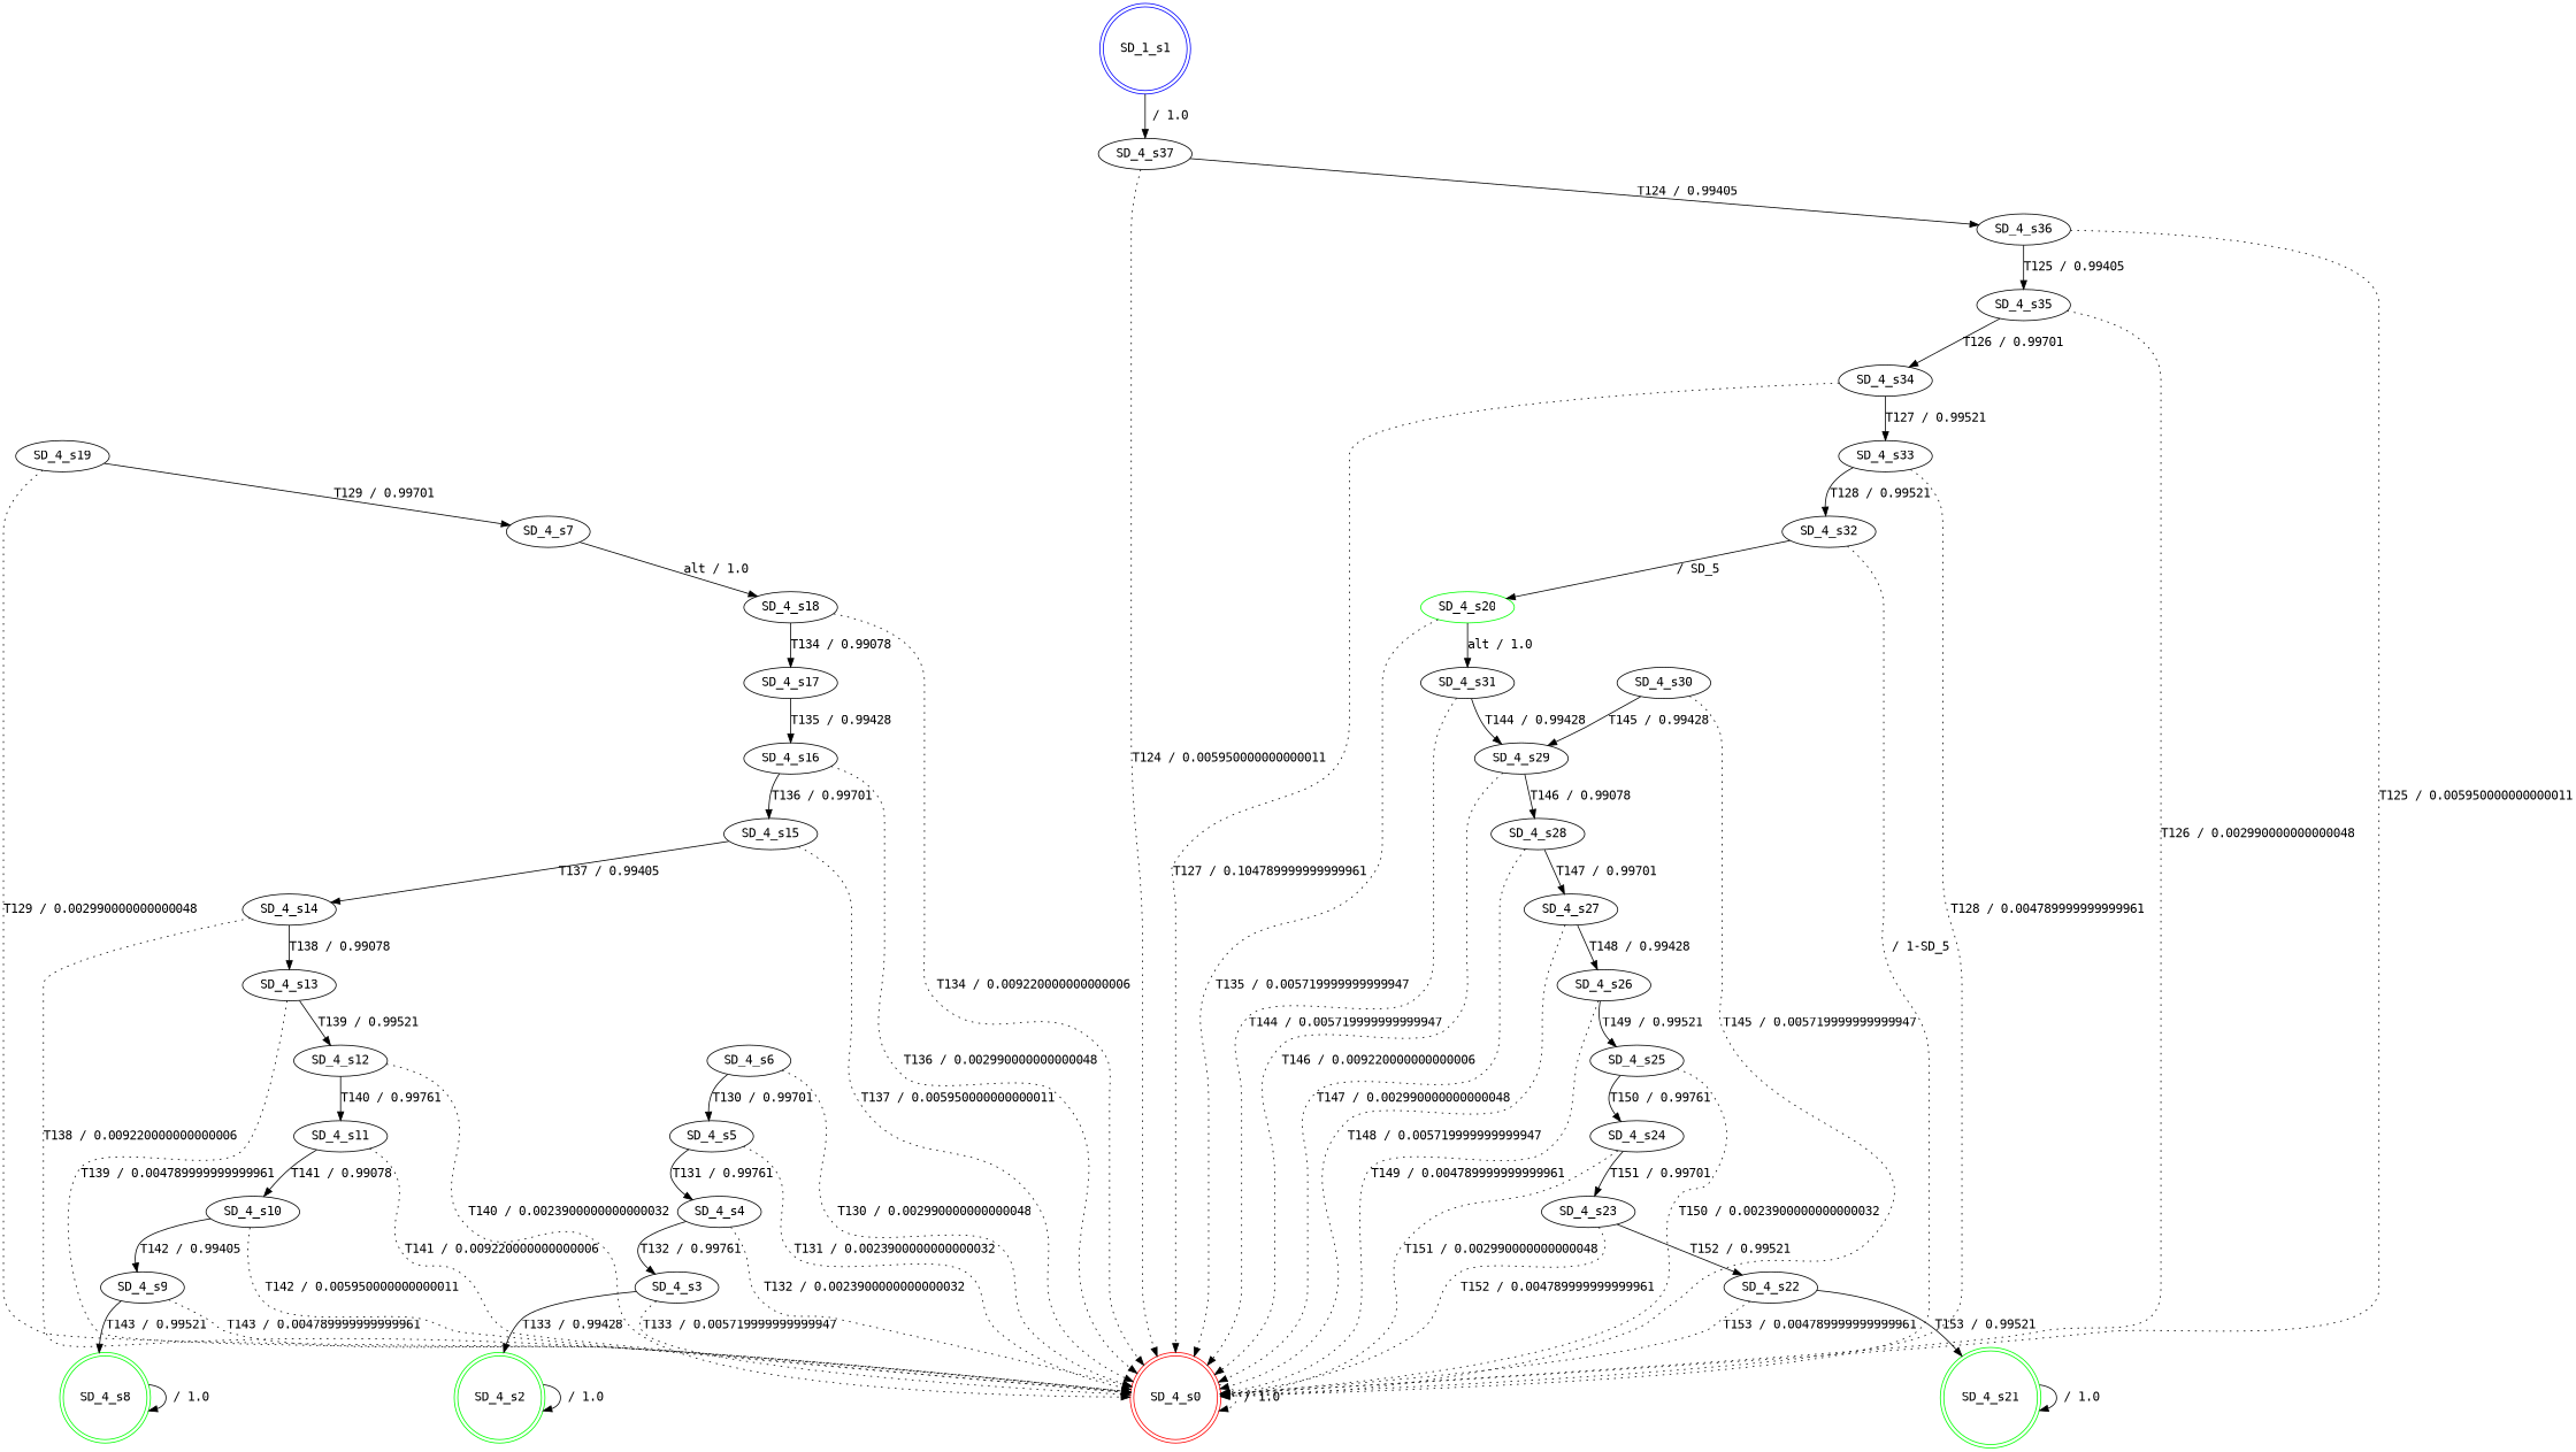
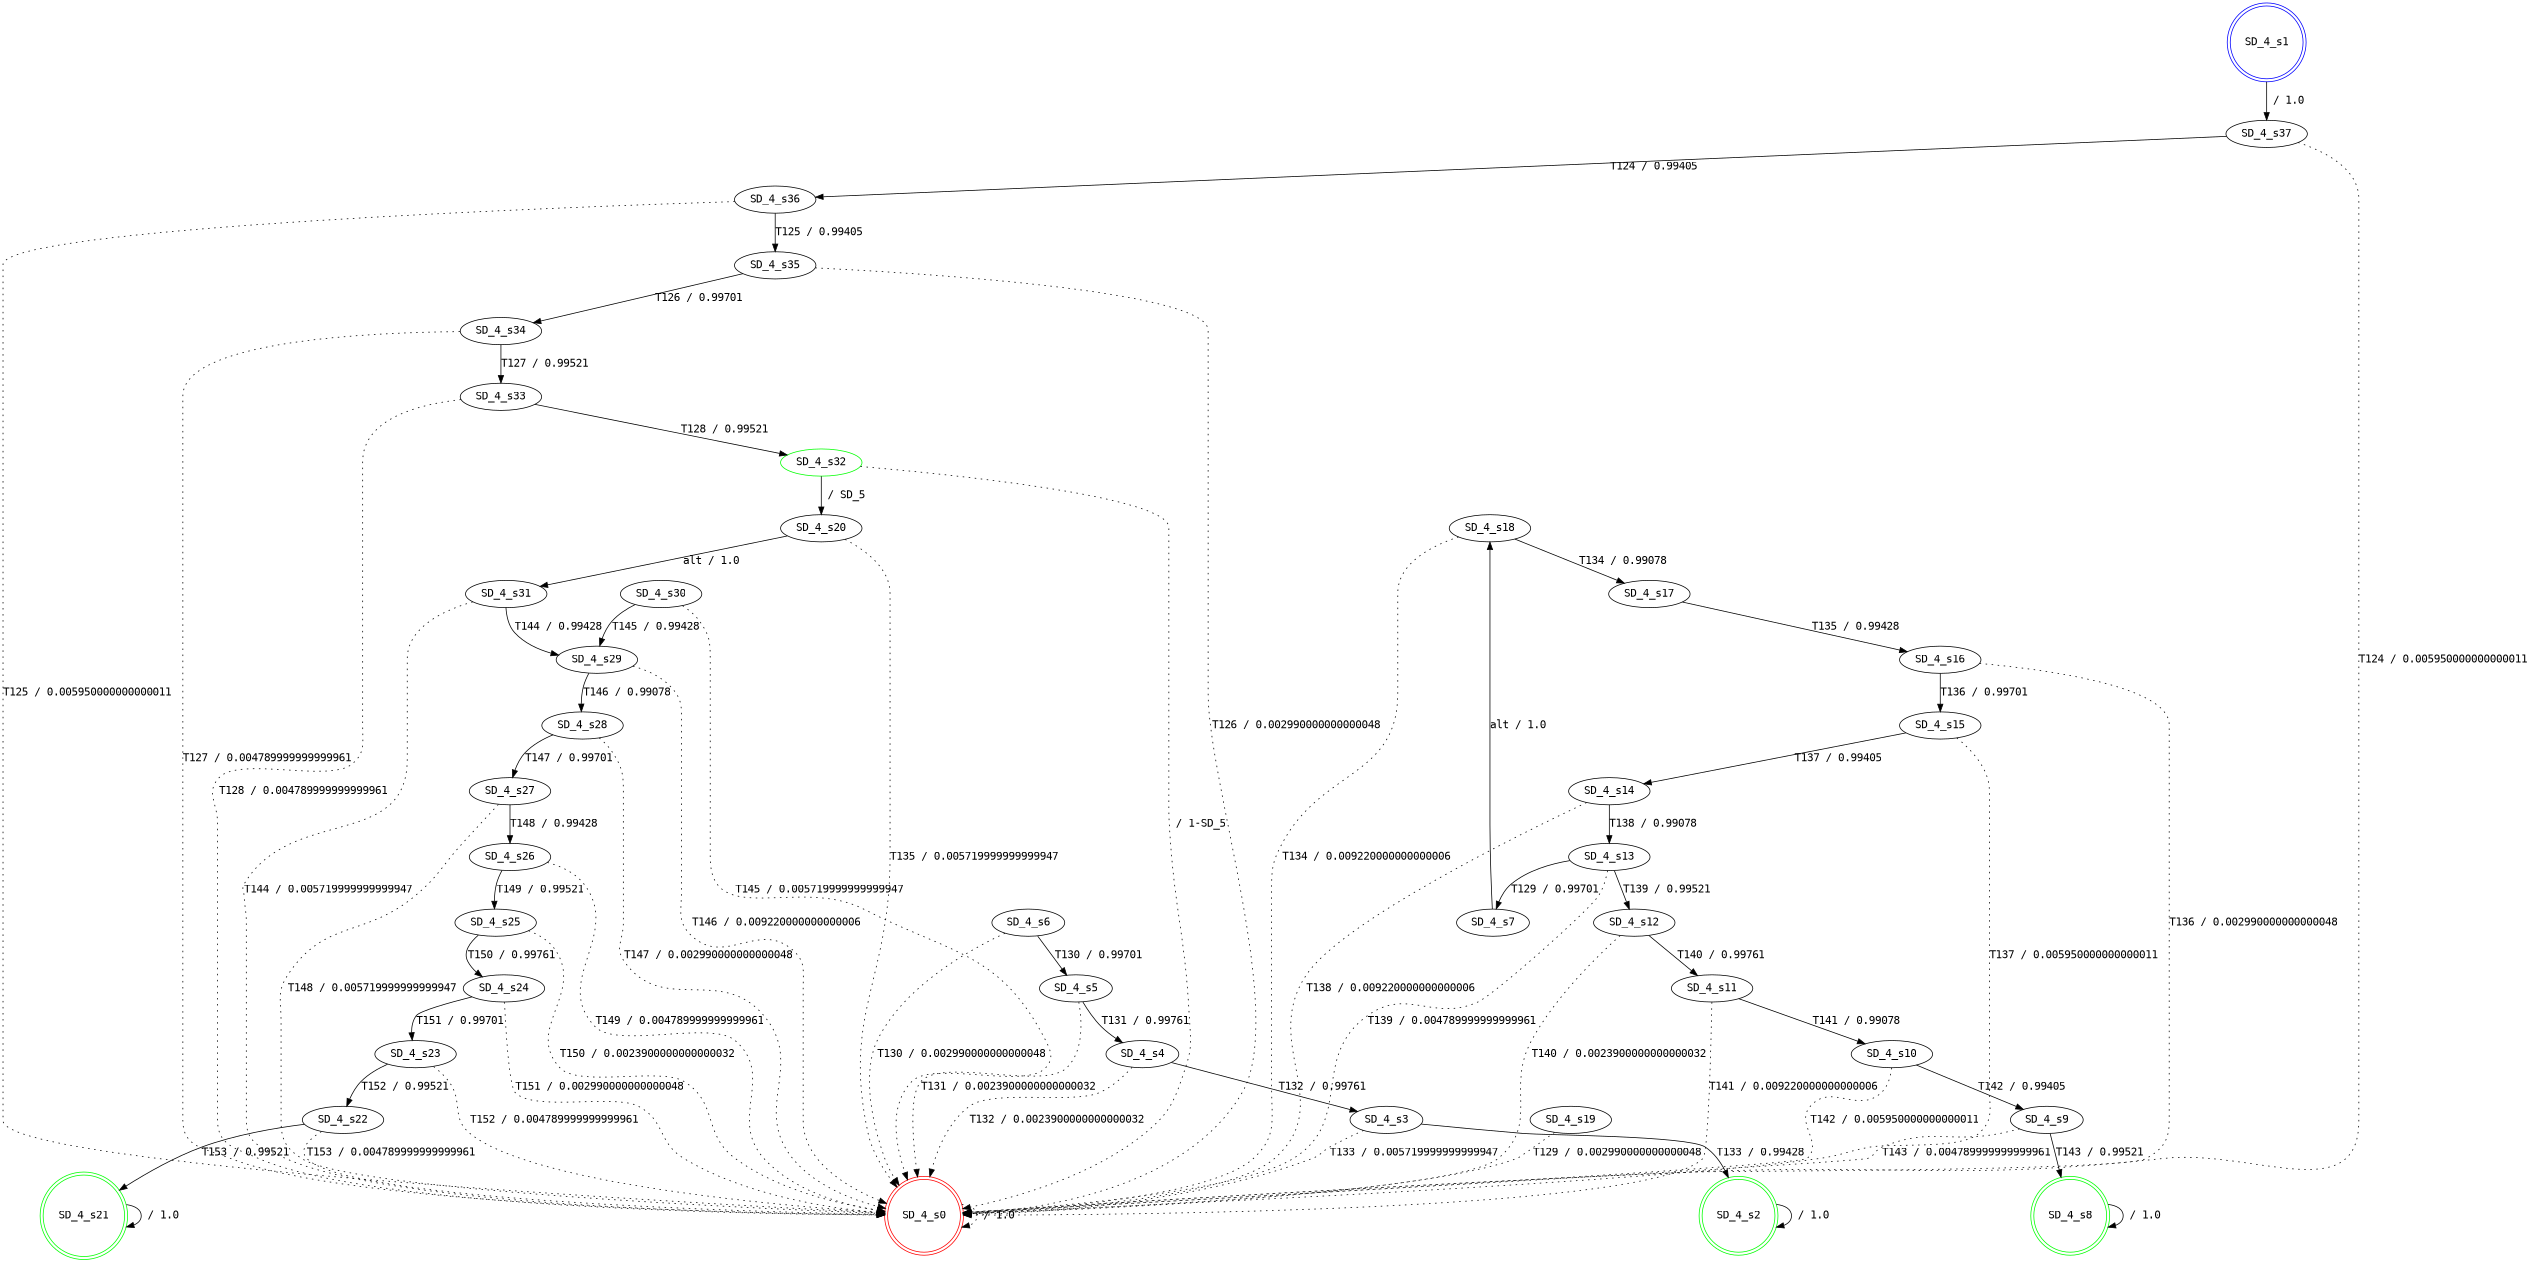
  digraph {
    fontname="DejaVu Sans Mono"
    node [fontname="DejaVu Sans Mono"]
    edge [fontname="DejaVu Sans Mono"]
    n1 [color=red label=SD_4_s0 shape=doublecircle]
-   n2 [color=blue label=SD_1_s1 shape=doublecircle]
+   n2 [color=blue label=SD_4_s1 shape=doublecircle]
    n3 [label=SD_4_s37]
    n4 [label=SD_4_s36]
    n5 [color=green label=SD_4_s2 shape=doublecircle]
    n6 [label=SD_4_s3]
    n7 [label=SD_4_s4]
    n8 [label=SD_4_s5]
    n9 [label=SD_4_s6]
    n10 [label=SD_4_s7]
    n11 [label=SD_4_s18]
    n12 [label=SD_4_s17]
    n13 [color=green label=SD_4_s8 shape=doublecircle]
    n14 [label=SD_4_s9]
    n15 [label=SD_4_s10]
    n16 [label=SD_4_s11]
    n17 [label=SD_4_s12]
    n18 [label=SD_4_s13]
    n19 [label=SD_4_s14]
    n20 [label=SD_4_s15]
    n21 [label=SD_4_s16]
    n22 [label=SD_4_s19]
-   n23 [label=SD_4_s20 color=green]
+   n23 [label=SD_4_s20]
    n24 [label=SD_4_s31]
    n25 [label=SD_4_s29]
    n26 [color=green label=SD_4_s21 shape=doublecircle]
    n27 [label=SD_4_s22]
    n28 [label=SD_4_s23]
    n29 [label=SD_4_s24]
    n30 [label=SD_4_s25]
    n31 [label=SD_4_s26]
    n32 [label=SD_4_s27]
    n33 [label=SD_4_s28]
    n34 [label=SD_4_s30]
-   n35 [label=SD_4_s32]
+   n35 [label=SD_4_s32 color=green]
    n36 [label=SD_4_s33]
    n37 [label=SD_4_s34]
    n38 [label=SD_4_s35]
    n1 -> n1 [label=" / 1.0" style=dotted]
    n2 -> n3 [label=" / 1.0"]
    n3 -> n1 [label="T124 / 0.005950000000000011" style=dotted]
    n3 -> n4 [label="T124 / 0.99405"]
    n4 -> n1 [label="T125 / 0.005950000000000011" style=dotted]
    n4 -> n38 [label="T125 / 0.99405"]
    n5 -> n5 [label=" / 1.0"]
    n6 -> n1 [label="T133 / 0.005719999999999947" style=dotted]
    n6 -> n5 [label="T133 / 0.99428"]
    n7 -> n1 [label="T132 / 0.0023900000000000032" style=dotted]
    n7 -> n6 [label="T132 / 0.99761"]
    n8 -> n1 [label="T131 / 0.0023900000000000032" style=dotted]
    n8 -> n7 [label="T131 / 0.99761"]
    n9 -> n1 [label="T130 / 0.002990000000000048" style=dotted]
    n9 -> n8 [label="T130 / 0.99701"]
    n10 -> n11 [label="alt / 1.0"]
    n11 -> n1 [label="T134 / 0.009220000000000006" style=dotted]
    n11 -> n12 [label="T134 / 0.99078"]
    n12 -> n21 [label="T135 / 0.99428"]
    n13 -> n13 [label=" / 1.0"]
    n14 -> n1 [label="T143 / 0.004789999999999961" style=dotted]
    n14 -> n13 [label="T143 / 0.99521"]
    n15 -> n1 [label="T142 / 0.005950000000000011" style=dotted]
    n15 -> n14 [label="T142 / 0.99405"]
    n16 -> n1 [label="T141 / 0.009220000000000006" style=dotted]
    n16 -> n15 [label="T141 / 0.99078"]
    n17 -> n1 [label="T140 / 0.0023900000000000032" style=dotted]
    n17 -> n16 [label="T140 / 0.99761"]
    n18 -> n1 [label="T139 / 0.004789999999999961" style=dotted]
    n18 -> n17 [label="T139 / 0.99521"]
    n19 -> n1 [label="T138 / 0.009220000000000006" style=dotted]
    n19 -> n18 [label="T138 / 0.99078"]
    n20 -> n1 [label="T137 / 0.005950000000000011" style=dotted]
    n20 -> n19 [label="T137 / 0.99405"]
    n21 -> n1 [label="T136 / 0.002990000000000048" style=dotted]
    n21 -> n20 [label="T136 / 0.99701"]
    n22 -> n1 [label="T129 / 0.002990000000000048" style=dotted]
-   n22 -> n10 [label="T129 / 0.99701"]
+   n18 -> n10 [label="T129 / 0.99701"]
    n23 -> n1 [label="T135 / 0.005719999999999947" style=dotted]
    n23 -> n24 [label="alt / 1.0"]
    n24 -> n1 [label="T144 / 0.005719999999999947" style=dotted]
    n24 -> n25 [label="T144 / 0.99428"]
    n25 -> n1 [label="T146 / 0.009220000000000006" style=dotted]
    n25 -> n33 [label="T146 / 0.99078"]
    n26 -> n26 [label=" / 1.0"]
    n27 -> n1 [label="T153 / 0.004789999999999961" style=dotted]
    n27 -> n26 [label="T153 / 0.99521"]
    n28 -> n1 [label="T152 / 0.004789999999999961" style=dotted]
    n28 -> n27 [label="T152 / 0.99521"]
    n29 -> n1 [label="T151 / 0.002990000000000048" style=dotted]
    n29 -> n28 [label="T151 / 0.99701"]
    n30 -> n1 [label="T150 / 0.0023900000000000032" style=dotted]
    n30 -> n29 [label="T150 / 0.99761"]
    n31 -> n1 [label="T149 / 0.004789999999999961" style=dotted]
    n31 -> n30 [label="T149 / 0.99521"]
    n32 -> n1 [label="T148 / 0.005719999999999947" style=dotted]
    n32 -> n31 [label="T148 / 0.99428"]
    n33 -> n1 [label="T147 / 0.002990000000000048" style=dotted]
    n33 -> n32 [label="T147 / 0.99701"]
    n34 -> n1 [label="T145 / 0.005719999999999947" style=dotted]
    n34 -> n25 [label="T145 / 0.99428"]
    n35 -> n1 [label=" / 1-SD_5" style=dotted]
    n35 -> n23 [label=" / SD_5"]
    n36 -> n1 [label="T128 / 0.004789999999999961" style=dotted]
    n36 -> n35 [label="T128 / 0.99521"]
-   n37 -> n1 [label="T127 / 0.104789999999999961" style=dotted]
+   n37 -> n1 [label="T127 / 0.004789999999999961" style=dotted]
    n37 -> n36 [label="T127 / 0.99521"]
    n38 -> n1 [label="T126 / 0.002990000000000048" style=dotted]
    n38 -> n37 [label="T126 / 0.99701"]
  }
